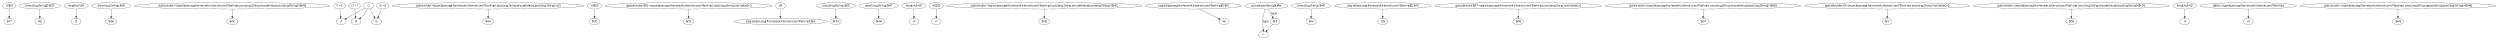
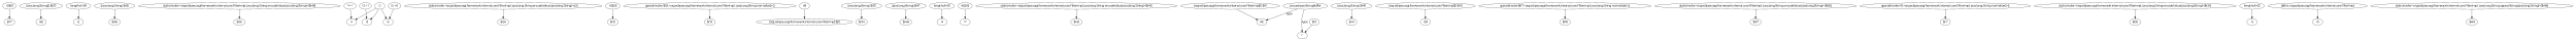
  digraph {
    fontname=Montserrat
    node [fontname=Montserrat]
    edge [fontname=Montserrat]
    n1 [label="r59[i1]"]
    n2 [label="$r17"]
    n3 [label="(java.lang.String[]) $r23"]
    n4 [label=r62]
    n5 [label="lengthof r59"]
    n6 [label=i2]
    n7 [label="(java.lang.String) $r55"]
    n8 [label="$r56"]
    n9 [label="staticinvoke <org.eclipse.osgi.framework.internal.core.FilterImpl: java.lang.String encodeValue(java.lang.String)>($r49)"]
    n10 [label="$r50"]
-   n11 [label="i1 + 5"]
+   n11 [label="i1 + 1"]
    n12 [label=i1]
    n13 [label="staticinvoke <org.eclipse.osgi.framework.internal.core.FilterImpl: java.lang.String encodeValue(java.lang.String)>(r2)"]
    n14 [label="$r24"]
    n15 [label="r60[i3]"]
    n16 [label="$r12"]
    n17 [label="specialinvoke $r12.<org.eclipse.osgi.framework.internal.core.FilterImpl: java.lang.String normalize()>()"]
    n18 [label="$r13"]
    n19 [label="(org.eclipse.osgi.framework.internal.core.FilterImpl) $r6"]
    n20 [label=r61]
    n21 [label="(java.lang.String) $r33"]
    n22 [label="$r34"]
    n23 [label="(java.lang.String) $r47"]
    n24 [label="$r48"]
    n25 [label="lengthof r60"]
    n26 [label=i4]
    n27 [label=0]
    n28 [label=i5]
    n29 [label=i3]
    n30 [label="r62[i5]"]
    n31 [label=r2]
    n32 [label="staticinvoke <org.eclipse.osgi.framework.internal.core.FilterImpl: java.lang.String encodeValue(java.lang.String)>($r41)"]
    n33 [label="$r42"]
    n34 [label="(org.eclipse.osgi.framework.internal.core.FilterImpl[]) $r11"]
    n35 [label=r60]
    n36 [label="i3 + 1"]
    n37 [label="java.eclipse.StringBuffer"]
    n38 [label=r1]
    n39 [label="$r3"]
    n40 [label="(java.lang.String) $r40"]
    n41 [label="$r41"]
    n42 [label="(org.eclipse.osgi.framework.internal.core.FilterImpl[]) $r16"]
    n43 [label=r59]
    n44 [label="specialinvoke $r17.<org.eclipse.osgi.framework.internal.core.FilterImpl: java.lang.String normalize()>()"]
    n45 [label="$r18"]
    n46 [label="staticinvoke <org.eclipse.osgi.framework.internal.core.FilterImpl: java.lang.String encodeValue(java.lang.String)>($r56)"]
    n47 [label="$r57"]
    n48 [label="specialinvoke r61.<org.eclipse.osgi.framework.internal.core.FilterImpl: java.lang.String normalize()>()"]
    n49 [label="$r7"]
    n50 [label="staticinvoke <org.eclipse.osgi.framework.internal.core.FilterImpl: java.lang.String encodeValue(java.lang.String)>($r34)"]
    n51 [label="$r35"]
    n52 [label="lengthof r62"]
    n53 [label=i6]
    n54 [label="@this: org.eclipse.osgi.framework.internal.core.FilterImpl"]
    n55 [label=r0]
    n56 [label="i5 + 6"]
    n57 [label="staticinvoke <org.eclipse.osgi.framework.internal.core.FilterImpl: java.lang.String approxString(java.lang.String)>($r48)"]
    n58 [label="$r49"]
    n1 -> n2
    n3 -> n4
    n5 -> n6
    n7 -> n8
    n9 -> n10
    n11 -> n12
    n13 -> n14
    n15 -> n16
    n17 -> n18
    n20 -> n19
    n21 -> n22
    n23 -> n24
    n25 -> n26
    n27 -> n12
    n27 -> n28
    n27 -> n29
    n30 -> n31
    n32 -> n33
    n34 -> n35
    n36 -> n29
    n37 -> n38 [label=type]
-   n37 -> n39 [label=type]
+   n37 -> n35 [label=type]
    n39 -> n38
    n40 -> n41
    n42 -> n43
    n44 -> n45
    n46 -> n47
    n48 -> n49
    n50 -> n51
    n52 -> n53
    n54 -> n55
    n56 -> n28
    n57 -> n58
  }
